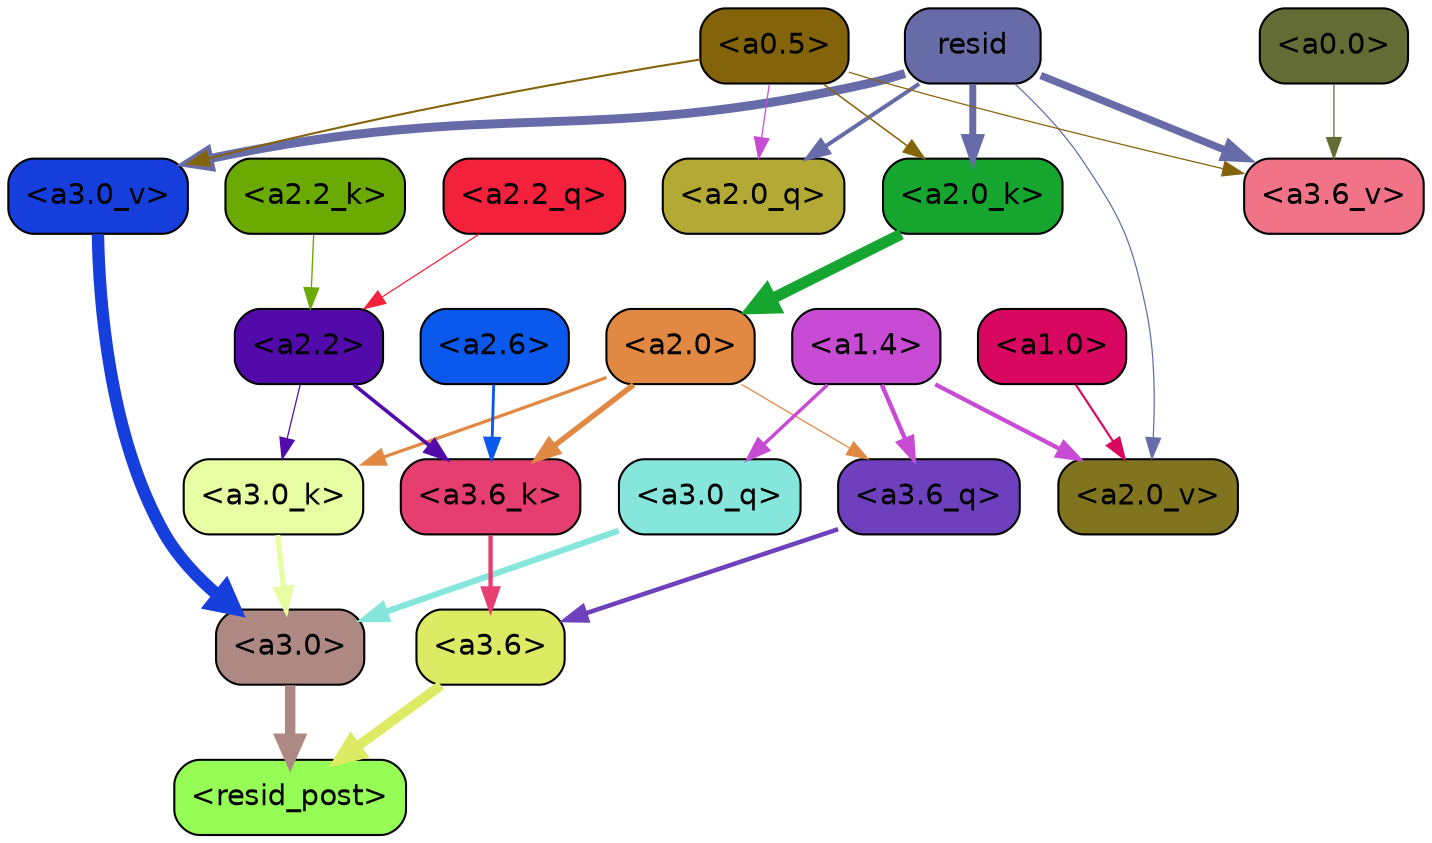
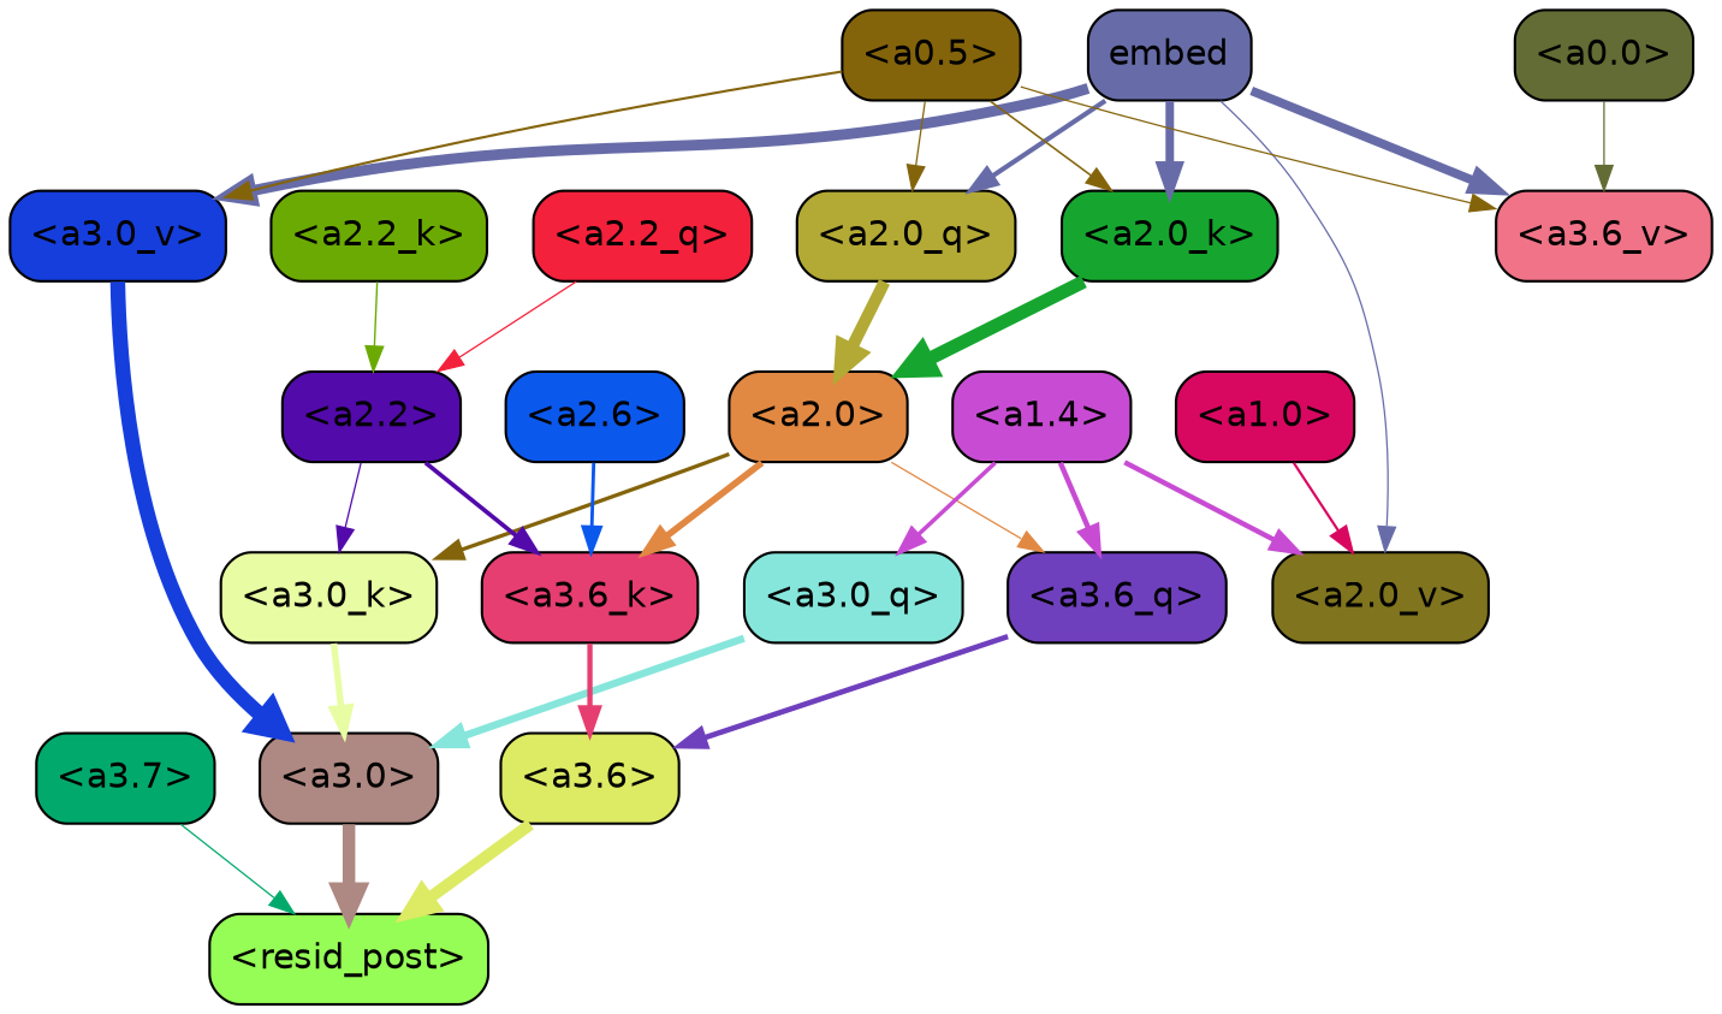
  strict digraph {
    splines=true
    node [color=black fontname=Helvetica shape=box style="filled, rounded"]
    edge [color="#676ca8" penwidth=0.6]
+   "<a3.7>" [fillcolor="#01aa6c"]
    "<resid_post>" [fillcolor="#96fc56"]
    "<a3.6>" [fillcolor="#ddea64"]
    "<a3.0>" [fillcolor="#ae8882"]
    "<a3.6_q>" [fillcolor="#6f40bd"]
    "<a3.0_q>" [fillcolor="#86e6db"]
    "<a3.6_k>" [fillcolor="#e63e71"]
    "<a3.0_k>" [fillcolor="#e8fda3"]
    "<a3.6_v>" [fillcolor="#f07387"]
    "<a3.0_v>" [fillcolor="#153edd"]
    "<a2.0>" [fillcolor="#e18842"]
    "<a1.4>" [fillcolor="#c84cd3"]
    "<a2.0_v>" [fillcolor="#80741e"]
    "<a2.6>" [fillcolor="#0b58ed"]
    "<a2.2>" [fillcolor="#520aaa"]
-   embed [fillcolor="#676ca8" label=resid]
+   embed [fillcolor="#676ca8"]
    "<a2.0_q>" [fillcolor="#b3a935"]
    "<a2.0_k>" [fillcolor="#16a62f"]
    "<a0.5>" [fillcolor="#84640b"]
    "<a0.0>" [fillcolor="#626c34"]
    "<a2.2_q>" [fillcolor="#f3213b"]
    "<a2.2_k>" [fillcolor="#6baa03"]
    "<a1.0>" [fillcolor="#d80861"]
+   "<a3.7>" -> "<resid_post>" [color="#01aa6c"]
    "<a3.6>" -> "<resid_post>" [color="#ddea64" penwidth=4.748674273490906]
    "<a3.0>" -> "<resid_post>" [color="#ae8882" penwidth=5.004031300544739]
    "<a3.6_q>" -> "<a3.6>" [color="#6f40bd" penwidth=2.1656854450702667]
    "<a3.0_q>" -> "<a3.0>" [color="#86e6db" penwidth=2.95696559548378]
    "<a3.6_k>" -> "<a3.6>" [color="#e63e71" penwidth=2.086437076330185]
    "<a3.0_k>" -> "<a3.0>" [color="#e8fda3" penwidth=2.5988530814647675]
    "<a3.0_v>" -> "<a3.0>" [color="#153edd" penwidth=5.9515902400016785]
    "<a2.0>" -> "<a3.6_q>" [color="#e18842"]
    "<a2.0>" -> "<a3.6_k>" [color="#e18842" penwidth=2.6423546075820923]
-   "<a2.0>" -> "<a3.0_k>" [color="#e18842" penwidth=1.5482127666473389]
+   "<a2.0>" -> "<a3.0_k>" [color="#84640b" penwidth=1.5482127666473389]
    "<a1.4>" -> "<a3.6_q>" [color="#c84cd3" penwidth=2.1035547256469727]
    "<a1.4>" -> "<a3.0_q>" [color="#c84cd3" penwidth=1.6541699171066284]
    "<a1.4>" -> "<a2.0_v>" [color="#c84cd3" penwidth=2.048949420452118]
    "<a2.6>" -> "<a3.6_k>" [color="#0b58ed" penwidth=1.3718644380569458]
    "<a2.2>" -> "<a3.6_k>" [color="#520aaa" penwidth=1.7315057516098022]
    "<a2.2>" -> "<a3.0_k>" [color="#520aaa"]
    embed -> "<a3.6_v>" [penwidth=3.56406831741333]
    embed -> "<a3.0_v>" [penwidth=4.293717980384827]
    embed -> "<a2.0_v>"
    embed -> "<a2.0_q>" [penwidth=1.9479764699935913]
    embed -> "<a2.0_k>" [penwidth=3.348647713661194]
+   "<a2.0_q>" -> "<a2.0>" [color="#b3a935" penwidth=4.801594913005829]
    "<a2.0_k>" -> "<a2.0>" [color="#16a62f" penwidth=5.364346981048584]
    "<a0.5>" -> "<a3.6_v>" [color="#84640b"]
    "<a0.5>" -> "<a3.0_v>" [color="#84640b" penwidth=0.9916514158248901]
-   "<a0.5>" -> "<a2.0_q>" [color="#c84cd3"]
+   "<a0.5>" -> "<a2.0_q>" [color="#84640b"]
    "<a0.5>" -> "<a2.0_k>" [color="#84640b" penwidth=0.7479127645492554]
    "<a0.0>" -> "<a3.6_v>" [color="#626c34"]
    "<a2.2_q>" -> "<a2.2>" [color="#f3213b" penwidth=0.6068362593650818]
    "<a2.2_k>" -> "<a2.2>" [color="#6baa03" penwidth=0.6648573875427246]
    "<a1.0>" -> "<a2.0_v>" [color="#d80861" penwidth=1.0333166718482971]
  }
